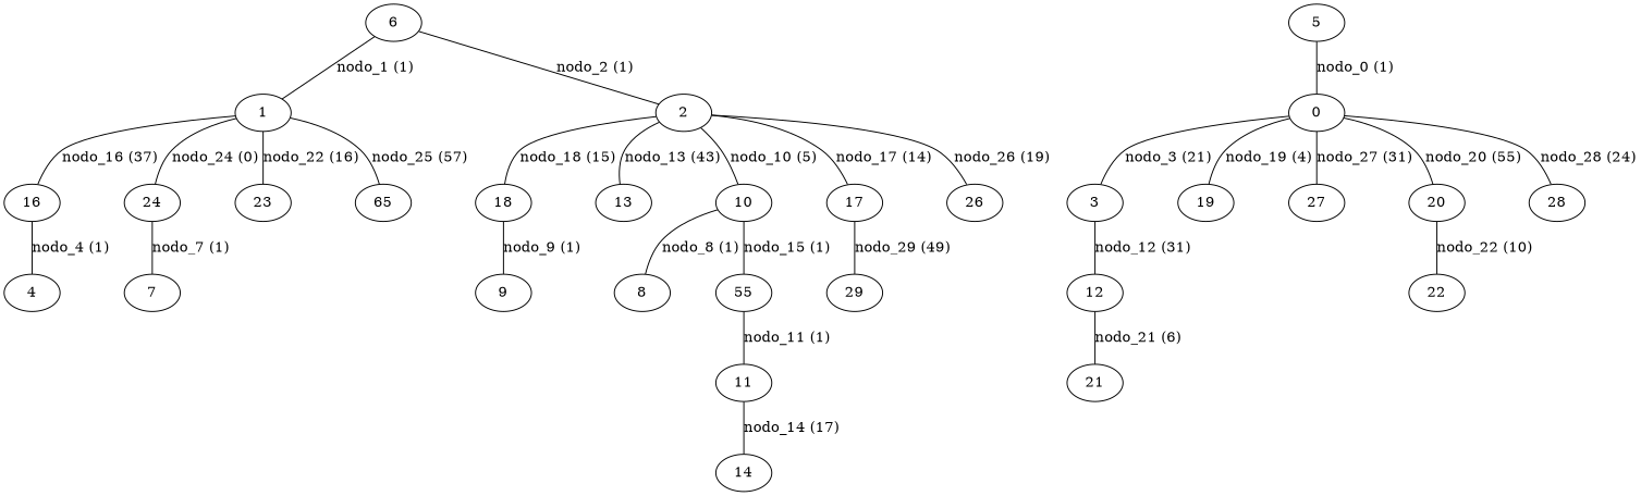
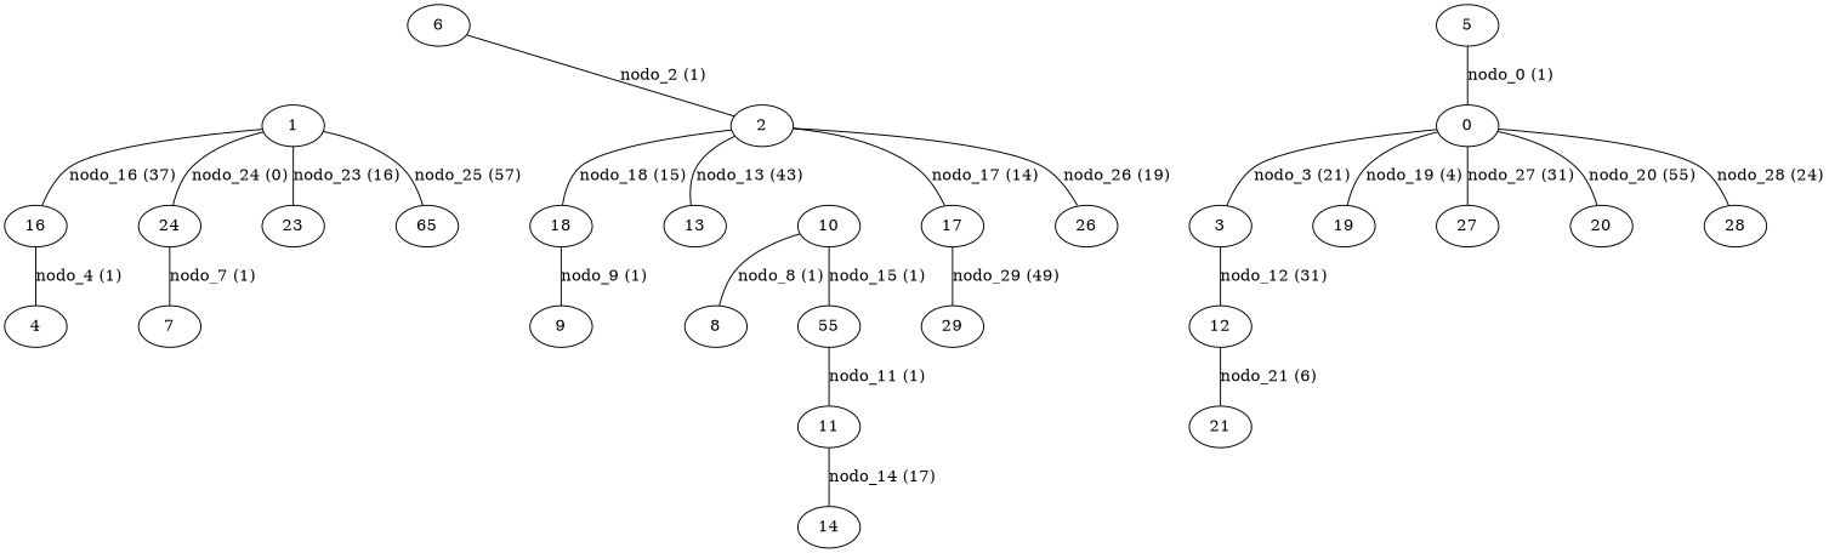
  graph {
    6
    1
    2
    16
    24
    23
    n7 [label=65]
    18
    13
    10
    17
    26
    4
    7
    9
    8
    n17 [label=55]
    29
    0
    3
    19
    27
    20
    28
    12
-   22
    21
    5
    11
    14
-   6 -- 1 [label="nodo_1 (1)"]
    6 -- 2 [label="nodo_2 (1)"]
    1 -- 16 [label="nodo_16 (37)"]
    1 -- 24 [label="nodo_24 (0)"]
-   1 -- 23 [label="nodo_22 (16)"]
+   1 -- 23 [label="nodo_23 (16)"]
    1 -- n7 [label="nodo_25 (57)"]
    2 -- 18 [label="nodo_18 (15)"]
    2 -- 13 [label="nodo_13 (43)"]
-   2 -- 10 [label="nodo_10 (5)"]
    2 -- 17 [label="nodo_17 (14)"]
    2 -- 26 [label="nodo_26 (19)"]
    16 -- 4 [label="nodo_4 (1)"]
    24 -- 7 [label="nodo_7 (1)"]
    18 -- 9 [label="nodo_9 (1)"]
    10 -- 8 [label="nodo_8 (1)"]
    10 -- n17 [label="nodo_15 (1)"]
    17 -- 29 [label="nodo_29 (49)"]
    n17 -- 11 [label="nodo_11 (1)"]
    0 -- 3 [label="nodo_3 (21)"]
    0 -- 19 [label="nodo_19 (4)"]
    0 -- 27 [label="nodo_27 (31)"]
    0 -- 20 [label="nodo_20 (55)"]
    0 -- 28 [label="nodo_28 (24)"]
    3 -- 12 [label="nodo_12 (31)"]
-   20 -- 22 [label="nodo_22 (10)"]
    12 -- 21 [label="nodo_21 (6)"]
    5 -- 0 [label="nodo_0 (1)"]
    11 -- 14 [label="nodo_14 (17)"]
  }
